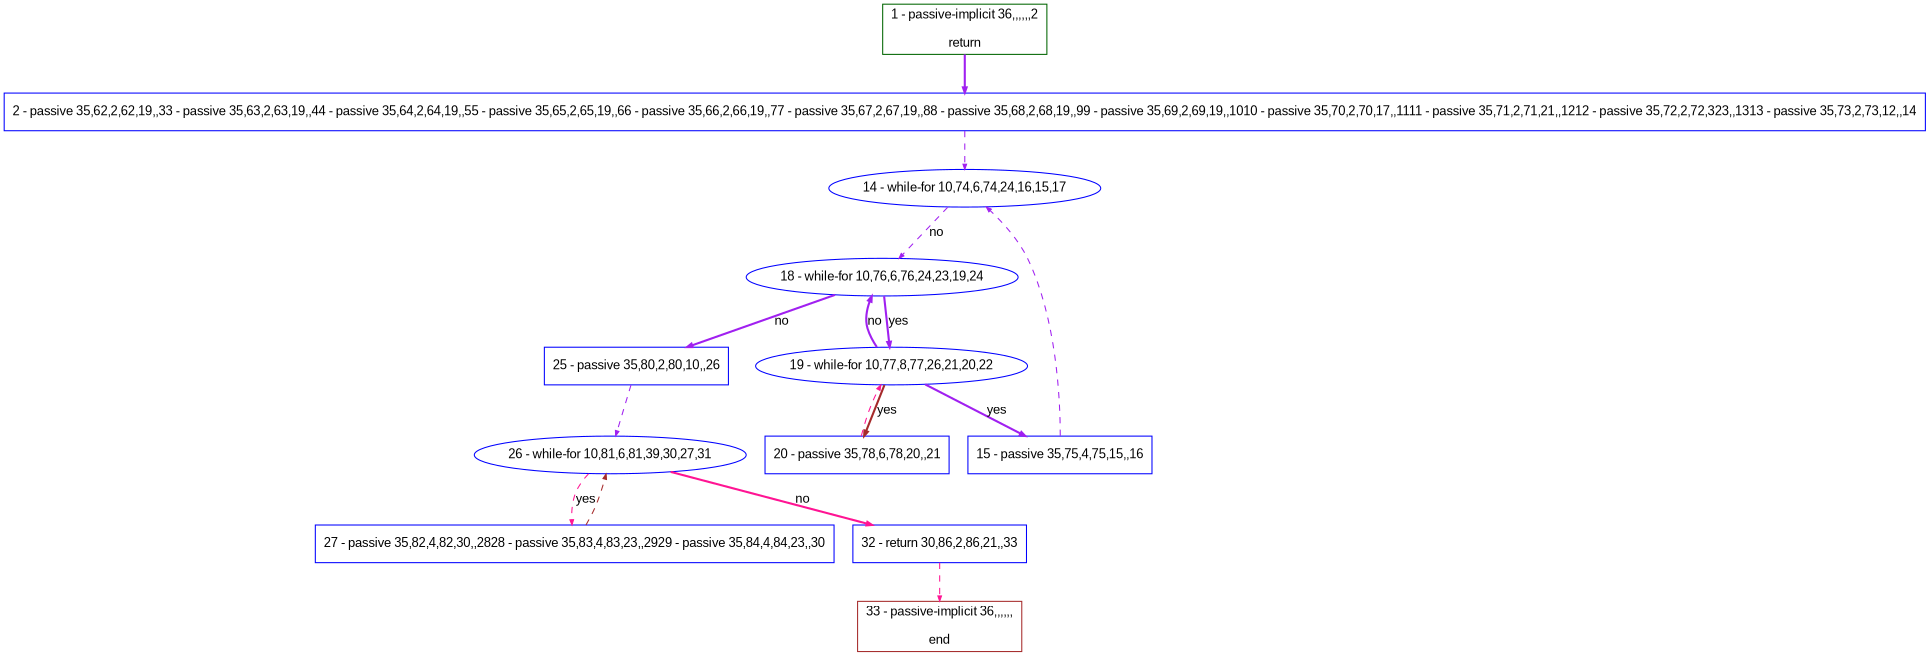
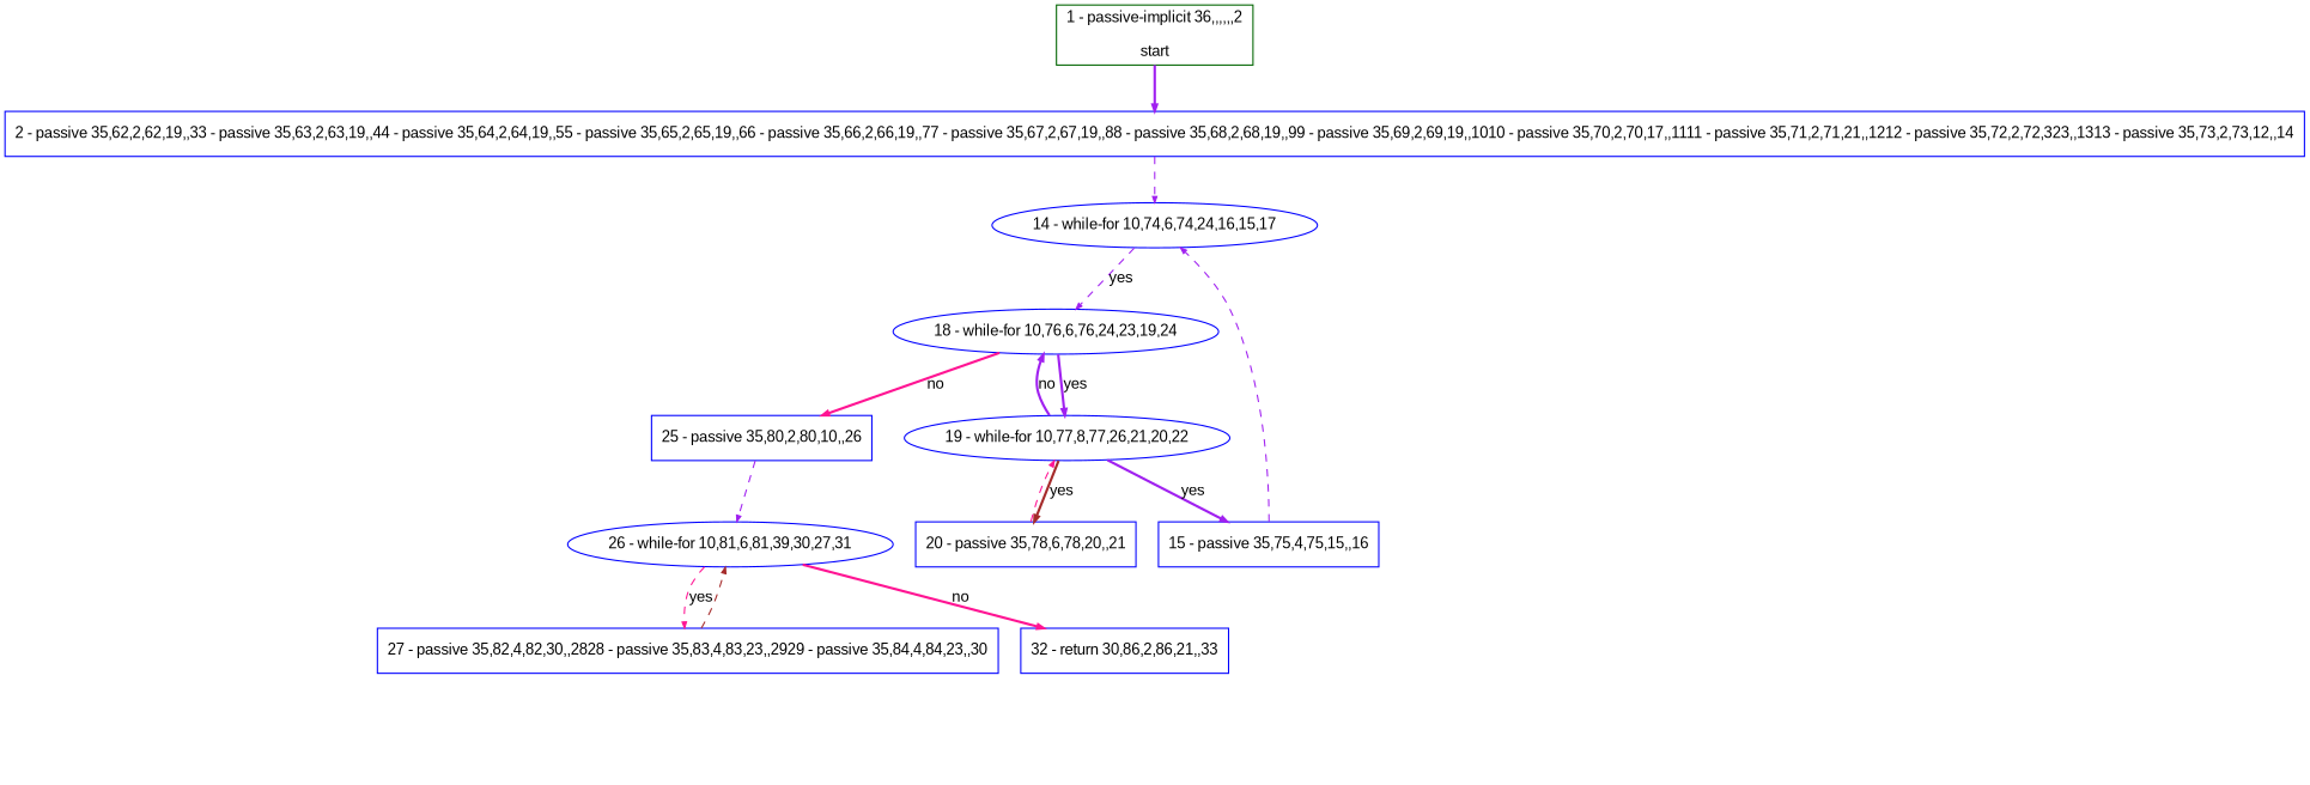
  digraph {
    bgcolor=white
    compound=true
    fillcolor="#FFFFCC"
    fontname=Arial
    fontsize=12
    pack=true
    packmode=clust
    style="rounded,filled"
    node [color="#0000ff" compound=true fillcolor="#ffffff" fixedsize=false fontname=Arial fontsize=12 node_initialized=no shape=box style=filled]
    edge [arrowhead=normal arrowsize=0.5 arrowtail=none color=purple compound=true dir=forward fontcolor=black fontname=Arial fontsize=12 style=dashed]
    n1 [label="2 - passive 35,62,2,62,19,,33 - passive 35,63,2,63,19,,44 - passive 35,64,2,64,19,,55 - passive 35,65,2,65,19,,66 - passive 35,66,2,66,19,,77 - passive 35,67,2,67,19,,88 - passive 35,68,2,68,19,,99 - passive 35,69,2,69,19,,1010 - passive 35,70,2,70,17,,1111 - passive 35,71,2,71,21,,1212 - passive 35,72,2,72,323,,1313 - passive 35,73,2,73,12,,14"]
    n2 [label="14 - while-for 10,74,6,74,24,16,15,17" shape=oval]
    n3 [label="18 - while-for 10,76,6,76,24,23,19,24" shape=oval]
-   n4 [color="#006400" label="1 - passive-implicit 36,,,,,,2\n\nreturn"]
+   n4 [color="#006400" label="1 - passive-implicit 36,,,,,,2\n\nstart"]
    n5 [label="15 - passive 35,75,4,75,15,,16"]
    n6 [label="19 - while-for 10,77,8,77,26,21,20,22" shape=oval]
    n7 [label="25 - passive 35,80,2,80,10,,26"]
    n8 [label="20 - passive 35,78,6,78,20,,21"]
    n9 [label="26 - while-for 10,81,6,81,39,30,27,31" shape=oval]
    n10 [label="27 - passive 35,82,4,82,30,,2828 - passive 35,83,4,83,23,,2929 - passive 35,84,4,84,23,,30"]
    n11 [label="32 - return 30,86,2,86,21,,33"]
-   n12 [color="#a52a2a" label="33 - passive-implicit 36,,,,,,\n\nend"]
    n1 -> n2
-   n2 -> n3 [label=no]
+   n2 -> n3 [label=yes]
    n3 -> n6 [label=yes style=bold]
-   n3 -> n7 [label=no style=bold]
+   n3 -> n7 [color=deeppink label=no style=bold]
    n4 -> n1 [style=bold]
    n5 -> n2
    n6 -> n3 [label=no style=bold]
    n6 -> n5 [label=yes style=bold]
    n6 -> n8 [color=brown label=yes style=bold]
    n7 -> n9
    n8 -> n6 [color=deeppink]
    n9 -> n10 [color=deeppink label=yes]
    n9 -> n11 [color=deeppink label=no style=bold]
    n10 -> n9 [color=brown]
-   n11 -> n12 [color=deeppink]
  }
